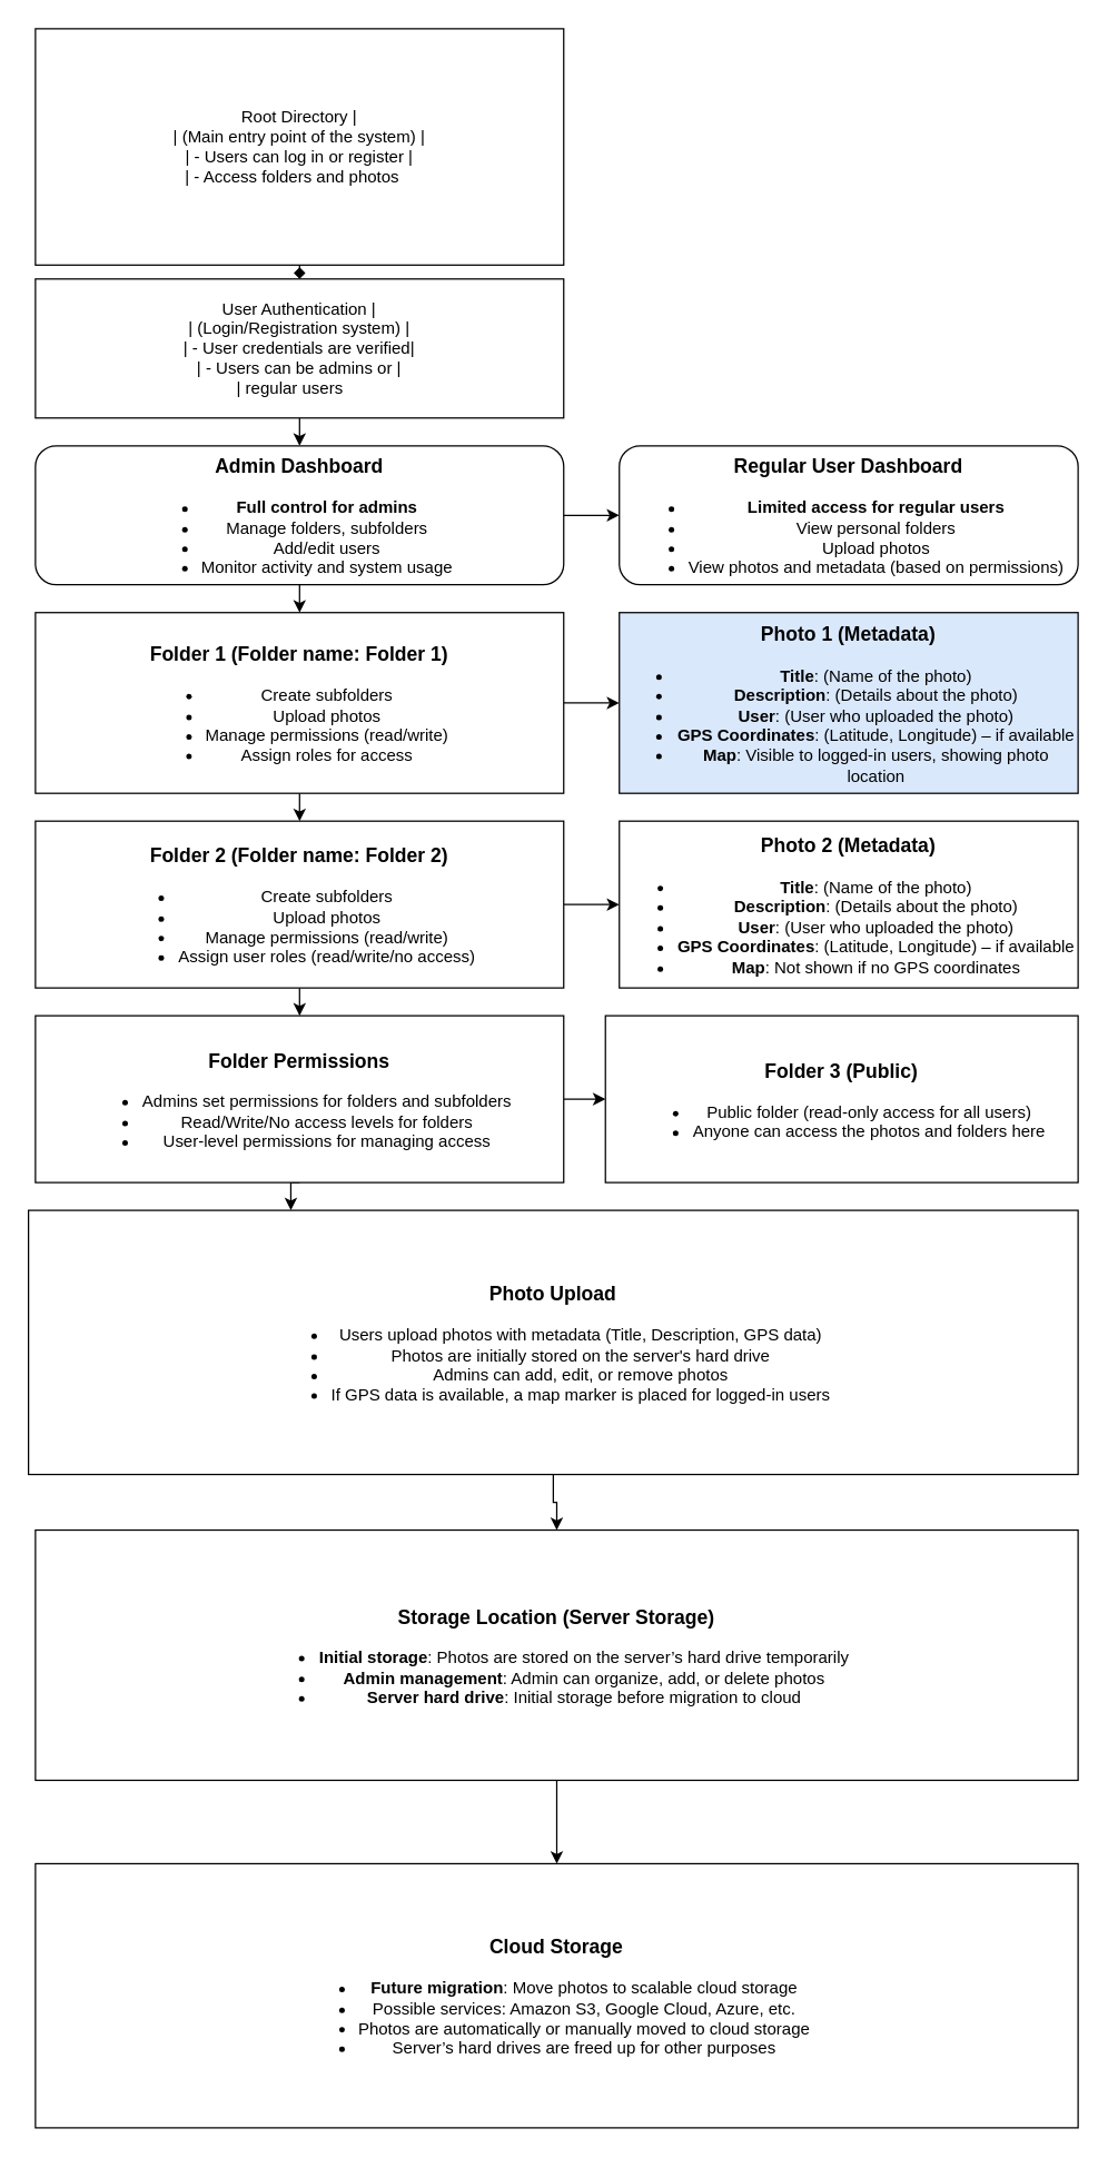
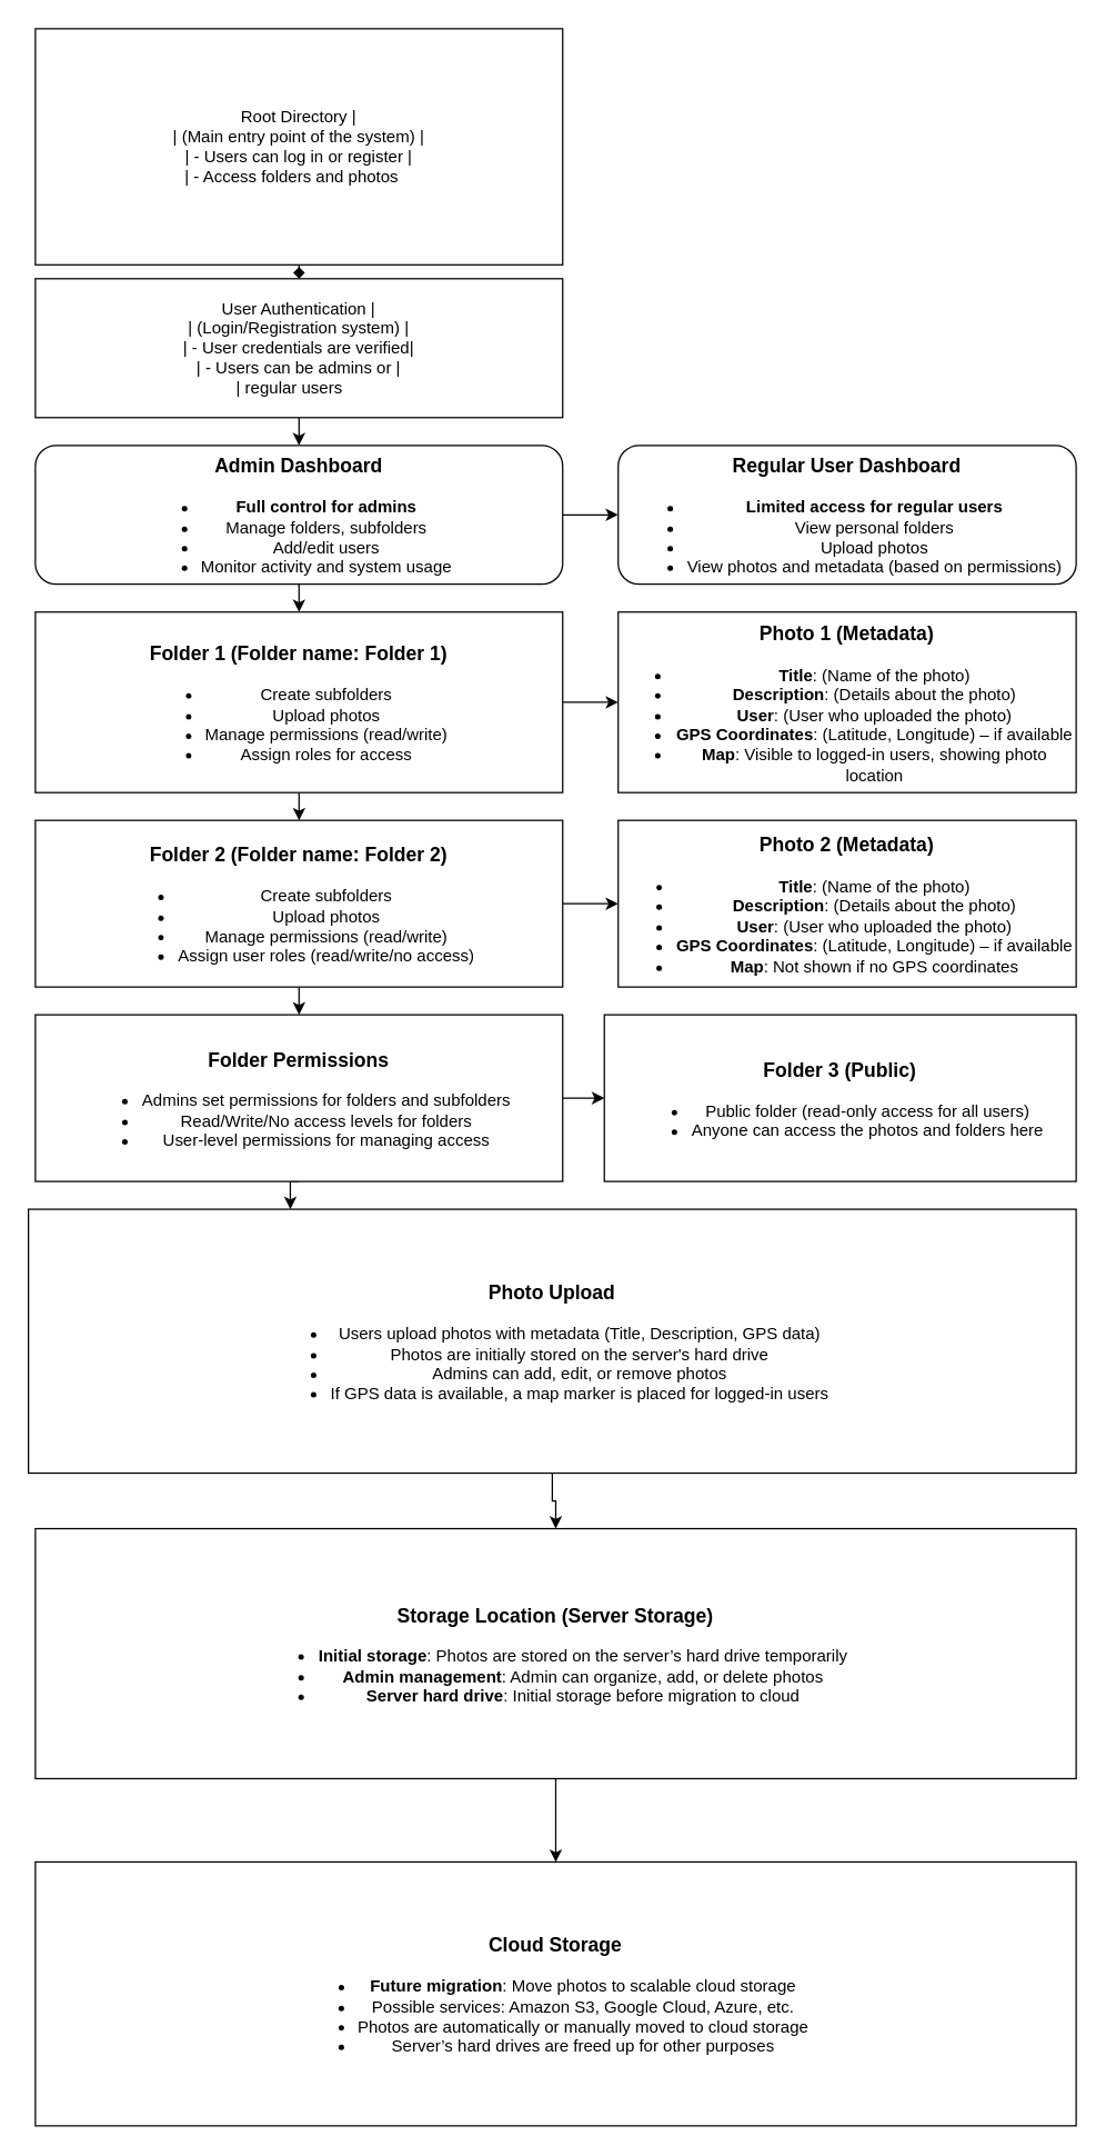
  <mxCell id="0" />
  <mxCell id="1" parent="0" />
  <mxCell id="2" style="edgeStyle=orthogonalEdgeStyle;rounded=0;orthogonalLoop=1;jettySize=auto;html=1;exitX=0.5;exitY=1;exitDx=0;exitDy=0;entryX=0.5;entryY=0;entryDx=0;entryDy=0;" edge="1" parent="1" source="3" target="8"><mxGeometry relative="1" as="geometry" /></mxCell>
  <mxCell id="3" value="&lt;span class=&quot;hljs-keyword&quot;&gt;User&lt;/span&gt; Authentication     &lt;span class=&quot;hljs-operator&quot;&gt;|&lt;/span&gt;      &lt;br/&gt;   &lt;span class=&quot;hljs-operator&quot;&gt;|&lt;/span&gt;  (Login&lt;span class=&quot;hljs-operator&quot;&gt;/&lt;/span&gt;Registration &lt;span class=&quot;hljs-keyword&quot;&gt;system&lt;/span&gt;)  &lt;span class=&quot;hljs-operator&quot;&gt;|&lt;/span&gt;       &lt;br/&gt;   &lt;span class=&quot;hljs-operator&quot;&gt;|&lt;/span&gt;  &lt;span class=&quot;hljs-operator&quot;&gt;-&lt;/span&gt; &lt;span class=&quot;hljs-keyword&quot;&gt;User&lt;/span&gt; credentials &lt;span class=&quot;hljs-keyword&quot;&gt;are&lt;/span&gt; verified&lt;span class=&quot;hljs-operator&quot;&gt;|&lt;/span&gt;        &lt;br/&gt;   &lt;span class=&quot;hljs-operator&quot;&gt;|&lt;/span&gt;  &lt;span class=&quot;hljs-operator&quot;&gt;-&lt;/span&gt; Users can be admins &lt;span class=&quot;hljs-keyword&quot;&gt;or&lt;/span&gt;     &lt;span class=&quot;hljs-operator&quot;&gt;|&lt;/span&gt;        &lt;br/&gt;   &lt;span class=&quot;hljs-operator&quot;&gt;|&lt;/span&gt;    regular users&amp;nbsp; &amp;nbsp;&amp;nbsp;" style="rounded=0;whiteSpace=wrap;html=1;" vertex="1" parent="1"><mxGeometry x="25" y="200" width="380" height="100" as="geometry" /></mxCell>
  <mxCell id="4" style="edgeStyle=orthogonalEdgeStyle;rounded=0;orthogonalLoop=1;jettySize=auto;html=1;exitX=0.5;exitY=1;exitDx=0;exitDy=0;entryX=0.5;entryY=0;entryDx=0;entryDy=0;endArrow=diamond;" edge="1" parent="1" source="5" target="3"><mxGeometry relative="1" as="geometry" /></mxCell>
  <mxCell id="5" value="Root Directory            &lt;span class=&quot;hljs-operator&quot;&gt;|&lt;/span&gt;&lt;br/&gt;&lt;span class=&quot;hljs-operator&quot;&gt;|&lt;/span&gt;      (Main entry point &lt;span class=&quot;hljs-keyword&quot;&gt;of&lt;/span&gt; the &lt;span class=&quot;hljs-keyword&quot;&gt;system&lt;/span&gt;)    &lt;span class=&quot;hljs-operator&quot;&gt;|&lt;/span&gt;&lt;br/&gt;&lt;span class=&quot;hljs-operator&quot;&gt;|&lt;/span&gt;   &lt;span class=&quot;hljs-operator&quot;&gt;-&lt;/span&gt; Users can log &lt;span class=&quot;hljs-keyword&quot;&gt;in&lt;/span&gt; &lt;span class=&quot;hljs-keyword&quot;&gt;or&lt;/span&gt; register         &lt;span class=&quot;hljs-operator&quot;&gt;|&lt;/span&gt;&lt;br/&gt;&lt;span class=&quot;hljs-operator&quot;&gt;|&lt;/span&gt;   &lt;span class=&quot;hljs-operator&quot;&gt;-&lt;/span&gt; Access folders &lt;span class=&quot;hljs-keyword&quot;&gt;and&lt;/span&gt; photos&amp;nbsp; &amp;nbsp;" style="rounded=0;whiteSpace=wrap;html=1;" vertex="1" parent="1"><mxGeometry x="25" y="20" width="380" height="170" as="geometry" /></mxCell>
  <mxCell id="6" style="edgeStyle=orthogonalEdgeStyle;rounded=0;orthogonalLoop=1;jettySize=auto;html=1;exitX=1;exitY=0.5;exitDx=0;exitDy=0;entryX=0;entryY=0.5;entryDx=0;entryDy=0;" edge="1" parent="1" source="8" target="9"><mxGeometry relative="1" as="geometry" /></mxCell>
  <mxCell id="7" style="edgeStyle=orthogonalEdgeStyle;rounded=0;orthogonalLoop=1;jettySize=auto;html=1;exitX=0.5;exitY=1;exitDx=0;exitDy=0;entryX=0.5;entryY=0;entryDx=0;entryDy=0;" edge="1" parent="1" source="8" target="12"><mxGeometry relative="1" as="geometry" /></mxCell>
  <mxCell id="8" value="&lt;h3&gt;&lt;strong&gt;Admin Dashboard&lt;/strong&gt;&lt;/h3&gt;&lt;ul&gt;&lt;li&gt;&lt;strong&gt;Full control for admins&lt;/strong&gt;&lt;/li&gt;&lt;li&gt;Manage folders, subfolders&lt;/li&gt;&lt;li&gt;Add/edit users&lt;/li&gt;&lt;li&gt;Monitor activity and system usage&lt;/li&gt;&lt;/ul&gt;" style="rounded=1;whiteSpace=wrap;html=1;" vertex="1" parent="1"><mxGeometry x="25" y="320" width="380" height="100" as="geometry" /></mxCell>
  <mxCell id="9" value="&lt;h3&gt;&lt;strong&gt;Regular User Dashboard&lt;/strong&gt;&lt;/h3&gt;&lt;ul&gt;&lt;li&gt;&lt;strong&gt;Limited access for regular users&lt;/strong&gt;&lt;/li&gt;&lt;li&gt;View personal folders&lt;/li&gt;&lt;li&gt;Upload photos&lt;/li&gt;&lt;li&gt;View photos and metadata (based on permissions)&lt;/li&gt;&lt;/ul&gt;" style="rounded=1;whiteSpace=wrap;html=1;" vertex="1" parent="1"><mxGeometry x="445" y="320" width="330" height="100" as="geometry" /></mxCell>
  <mxCell id="10" style="edgeStyle=orthogonalEdgeStyle;rounded=0;orthogonalLoop=1;jettySize=auto;html=1;exitX=1;exitY=0.5;exitDx=0;exitDy=0;entryX=0;entryY=0.5;entryDx=0;entryDy=0;" edge="1" parent="1" source="12" target="13"><mxGeometry relative="1" as="geometry" /></mxCell>
  <mxCell id="11" style="edgeStyle=orthogonalEdgeStyle;rounded=0;orthogonalLoop=1;jettySize=auto;html=1;exitX=0.5;exitY=1;exitDx=0;exitDy=0;entryX=0.5;entryY=0;entryDx=0;entryDy=0;" edge="1" parent="1" source="12" target="16"><mxGeometry relative="1" as="geometry" /></mxCell>
  <mxCell id="12" value="&lt;h3&gt;&lt;strong&gt;Folder 1 (Folder name: Folder 1)&lt;/strong&gt;&lt;/h3&gt;&lt;ul&gt;&lt;li&gt;Create subfolders&lt;/li&gt;&lt;li&gt;Upload photos&lt;/li&gt;&lt;li&gt;Manage permissions (read/write)&lt;/li&gt;&lt;li&gt;Assign roles for access&lt;/li&gt;&lt;/ul&gt;" style="rounded=0;whiteSpace=wrap;html=1;" vertex="1" parent="1"><mxGeometry x="25" y="440" width="380" height="130" as="geometry" /></mxCell>
- <mxCell id="13" value="&lt;h3&gt;&lt;strong&gt;Photo 1 (Metadata)&lt;/strong&gt;&lt;/h3&gt;&lt;ul&gt;&lt;li&gt;&lt;strong&gt;Title&lt;/strong&gt;: (Name of the photo)&lt;/li&gt;&lt;li&gt;&lt;strong&gt;Description&lt;/strong&gt;: (Details about the photo)&lt;/li&gt;&lt;li&gt;&lt;strong&gt;User&lt;/strong&gt;: (User who uploaded the photo)&lt;/li&gt;&lt;li&gt;&lt;strong&gt;GPS Coordinates&lt;/strong&gt;: (Latitude, Longitude) – if available&lt;/li&gt;&lt;li&gt;&lt;strong&gt;Map&lt;/strong&gt;: Visible to logged-in users, showing photo location&lt;/li&gt;&lt;/ul&gt;" style="rounded=0;whiteSpace=wrap;html=1;fillColor=#dae8fc;" vertex="1" parent="1"><mxGeometry x="445" y="440" width="330" height="130" as="geometry" /></mxCell>
+ <mxCell id="13" value="&lt;h3&gt;&lt;strong&gt;Photo 1 (Metadata)&lt;/strong&gt;&lt;/h3&gt;&lt;ul&gt;&lt;li&gt;&lt;strong&gt;Title&lt;/strong&gt;: (Name of the photo)&lt;/li&gt;&lt;li&gt;&lt;strong&gt;Description&lt;/strong&gt;: (Details about the photo)&lt;/li&gt;&lt;li&gt;&lt;strong&gt;User&lt;/strong&gt;: (User who uploaded the photo)&lt;/li&gt;&lt;li&gt;&lt;strong&gt;GPS Coordinates&lt;/strong&gt;: (Latitude, Longitude) – if available&lt;/li&gt;&lt;li&gt;&lt;strong&gt;Map&lt;/strong&gt;: Visible to logged-in users, showing photo location&lt;/li&gt;&lt;/ul&gt;" style="rounded=0;whiteSpace=wrap;html=1;" vertex="1" parent="1"><mxGeometry x="445" y="440" width="330" height="130" as="geometry" /></mxCell>
  <mxCell id="14" style="edgeStyle=orthogonalEdgeStyle;rounded=0;orthogonalLoop=1;jettySize=auto;html=1;exitX=1;exitY=0.5;exitDx=0;exitDy=0;" edge="1" parent="1" source="16" target="17"><mxGeometry relative="1" as="geometry" /></mxCell>
  <mxCell id="15" style="edgeStyle=orthogonalEdgeStyle;rounded=0;orthogonalLoop=1;jettySize=auto;html=1;exitX=0.5;exitY=1;exitDx=0;exitDy=0;entryX=0.5;entryY=0;entryDx=0;entryDy=0;" edge="1" parent="1" source="16" target="20"><mxGeometry relative="1" as="geometry" /></mxCell>
  <mxCell id="16" value="&lt;h3&gt;&lt;strong&gt;Folder 2 (Folder name: Folder 2)&lt;/strong&gt;&lt;/h3&gt;&lt;ul&gt;&lt;li&gt;Create subfolders&lt;/li&gt;&lt;li&gt;Upload photos&lt;/li&gt;&lt;li&gt;Manage permissions (read/write)&lt;/li&gt;&lt;li&gt;Assign user roles (read/write/no access)&lt;/li&gt;&lt;/ul&gt;" style="rounded=0;whiteSpace=wrap;html=1;" vertex="1" parent="1"><mxGeometry x="25" y="590" width="380" height="120" as="geometry" /></mxCell>
  <mxCell id="17" value="&lt;h3&gt;&lt;strong&gt;Photo 2 (Metadata)&lt;/strong&gt;&lt;/h3&gt;&lt;ul&gt;&lt;li&gt;&lt;strong&gt;Title&lt;/strong&gt;: (Name of the photo)&lt;/li&gt;&lt;li&gt;&lt;strong&gt;Description&lt;/strong&gt;: (Details about the photo)&lt;/li&gt;&lt;li&gt;&lt;strong&gt;User&lt;/strong&gt;: (User who uploaded the photo)&lt;/li&gt;&lt;li&gt;&lt;strong&gt;GPS Coordinates&lt;/strong&gt;: (Latitude, Longitude) – if available&lt;/li&gt;&lt;li&gt;&lt;strong&gt;Map&lt;/strong&gt;: Not shown if no GPS coordinates&lt;/li&gt;&lt;/ul&gt;" style="rounded=0;whiteSpace=wrap;html=1;" vertex="1" parent="1"><mxGeometry x="445" y="590" width="330" height="120" as="geometry" /></mxCell>
  <mxCell id="18" value="" style="edgeStyle=orthogonalEdgeStyle;rounded=0;orthogonalLoop=1;jettySize=auto;html=1;" edge="1" parent="1" source="20" target="21"><mxGeometry relative="1" as="geometry" /></mxCell>
  <mxCell id="19" style="edgeStyle=orthogonalEdgeStyle;rounded=0;orthogonalLoop=1;jettySize=auto;html=1;exitX=0.5;exitY=1;exitDx=0;exitDy=0;entryX=0.25;entryY=0;entryDx=0;entryDy=0;" edge="1" parent="1" source="20" target="23"><mxGeometry relative="1" as="geometry" /></mxCell>
  <mxCell id="20" value="&lt;h3&gt;&lt;strong&gt;Folder Permissions&lt;/strong&gt;&lt;/h3&gt;&lt;ul&gt;&lt;li&gt;Admins set permissions for folders and subfolders&lt;/li&gt;&lt;li&gt;Read/Write/No access levels for folders&lt;/li&gt;&lt;li&gt;User-level permissions for managing access&lt;/li&gt;&lt;/ul&gt;" style="rounded=0;whiteSpace=wrap;html=1;" vertex="1" parent="1"><mxGeometry x="25" y="730" width="380" height="120" as="geometry" /></mxCell>
  <mxCell id="21" value="&lt;h3&gt;&lt;strong&gt;Folder 3 (Public)&lt;/strong&gt;&lt;/h3&gt;&lt;ul&gt;&lt;li&gt;Public folder (read-only access for all users)&lt;/li&gt;&lt;li&gt;Anyone can access the photos and folders here&lt;/li&gt;&lt;/ul&gt;" style="rounded=0;whiteSpace=wrap;html=1;" vertex="1" parent="1"><mxGeometry x="435" y="730" width="340" height="120" as="geometry" /></mxCell>
  <mxCell id="22" style="edgeStyle=orthogonalEdgeStyle;rounded=0;orthogonalLoop=1;jettySize=auto;html=1;exitX=0.5;exitY=1;exitDx=0;exitDy=0;entryX=0.5;entryY=0;entryDx=0;entryDy=0;" edge="1" parent="1" source="23" target="25"><mxGeometry relative="1" as="geometry" /></mxCell>
  <mxCell id="23" value="&lt;h3&gt;&lt;strong&gt;Photo Upload&lt;/strong&gt;&lt;/h3&gt;&lt;ul&gt;&lt;li&gt;Users upload photos with metadata (Title, Description, GPS data)&lt;/li&gt;&lt;li&gt;Photos are initially stored on the server's hard drive&lt;/li&gt;&lt;li&gt;Admins can add, edit, or remove photos&lt;/li&gt;&lt;li&gt;If GPS data is available, a map marker is placed for logged-in users&lt;/li&gt;&lt;/ul&gt;" style="rounded=0;whiteSpace=wrap;html=1;" vertex="1" parent="1"><mxGeometry x="20" y="870" width="755" height="190" as="geometry" /></mxCell>
  <mxCell id="24" value="" style="edgeStyle=orthogonalEdgeStyle;rounded=0;orthogonalLoop=1;jettySize=auto;html=1;" edge="1" parent="1" source="25" target="26"><mxGeometry relative="1" as="geometry" /></mxCell>
  <mxCell id="25" value="&lt;h3&gt;&lt;strong&gt;Storage Location (Server Storage)&lt;/strong&gt;&lt;/h3&gt;&lt;ul&gt;&lt;li&gt;&lt;strong&gt;Initial storage&lt;/strong&gt;: Photos are stored on the server’s hard drive temporarily&lt;/li&gt;&lt;li&gt;&lt;strong&gt;Admin management&lt;/strong&gt;: Admin can organize, add, or delete photos&lt;/li&gt;&lt;li&gt;&lt;strong&gt;Server hard drive&lt;/strong&gt;: Initial storage before migration to cloud&lt;/li&gt;&lt;/ul&gt;" style="rounded=0;whiteSpace=wrap;html=1;" vertex="1" parent="1"><mxGeometry x="25" y="1100" width="750" height="180" as="geometry" /></mxCell>
  <mxCell id="26" value="&lt;h3&gt;&lt;strong&gt;Cloud Storage&lt;/strong&gt;&lt;/h3&gt;&lt;ul&gt;&lt;li&gt;&lt;strong&gt;Future migration&lt;/strong&gt;: Move photos to scalable cloud storage&lt;/li&gt;&lt;li&gt;Possible services: Amazon S3, Google Cloud, Azure, etc.&lt;/li&gt;&lt;li&gt;Photos are automatically or manually moved to cloud storage&lt;/li&gt;&lt;li&gt;Server’s hard drives are freed up for other purposes&lt;/li&gt;&lt;/ul&gt;" style="rounded=0;whiteSpace=wrap;html=1;" vertex="1" parent="1"><mxGeometry x="25" y="1340" width="750" height="190" as="geometry" /></mxCell>
